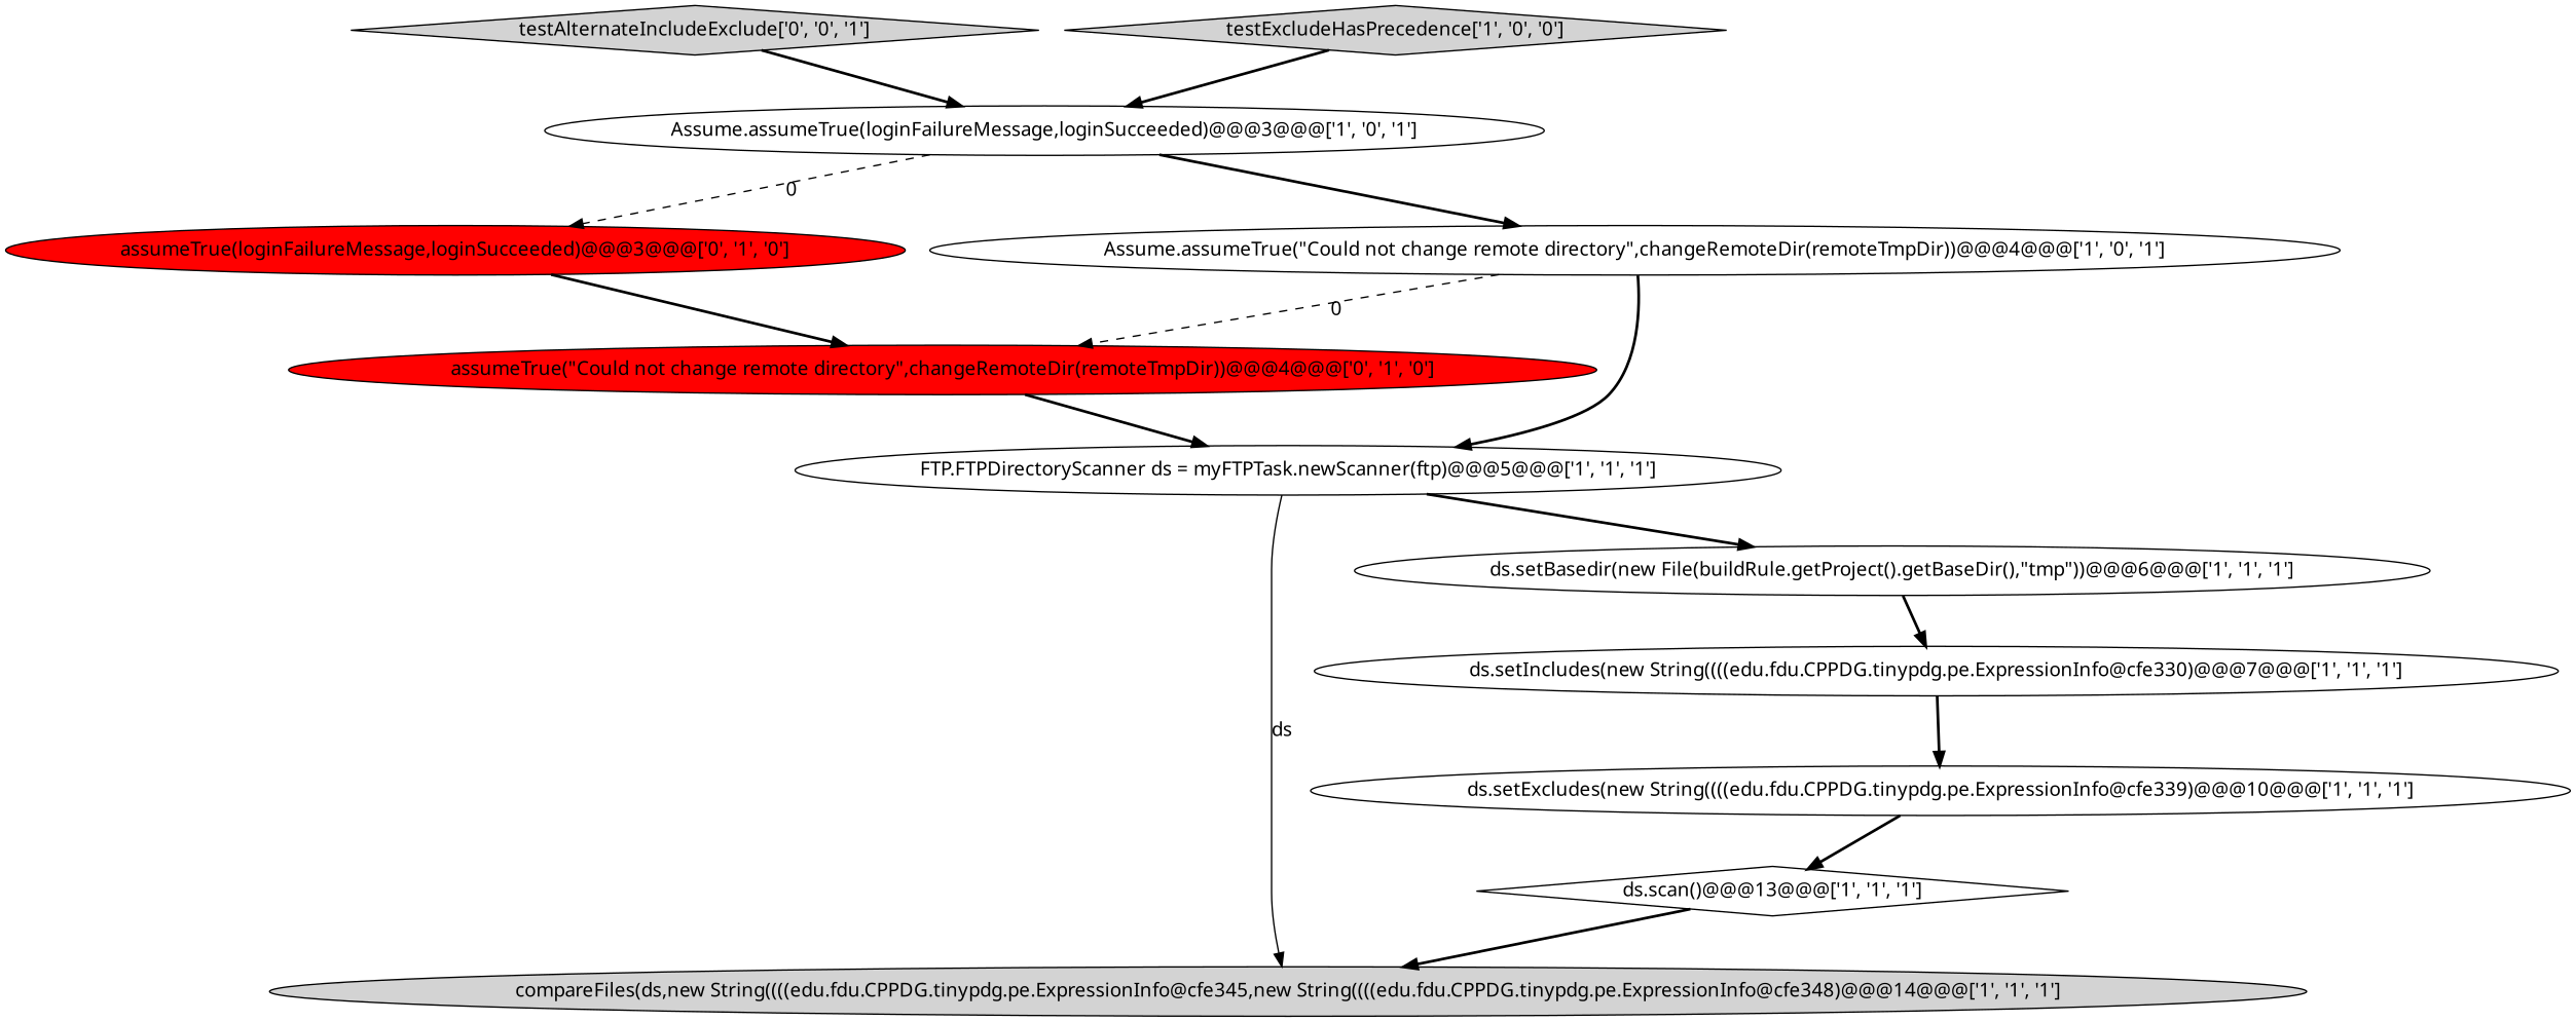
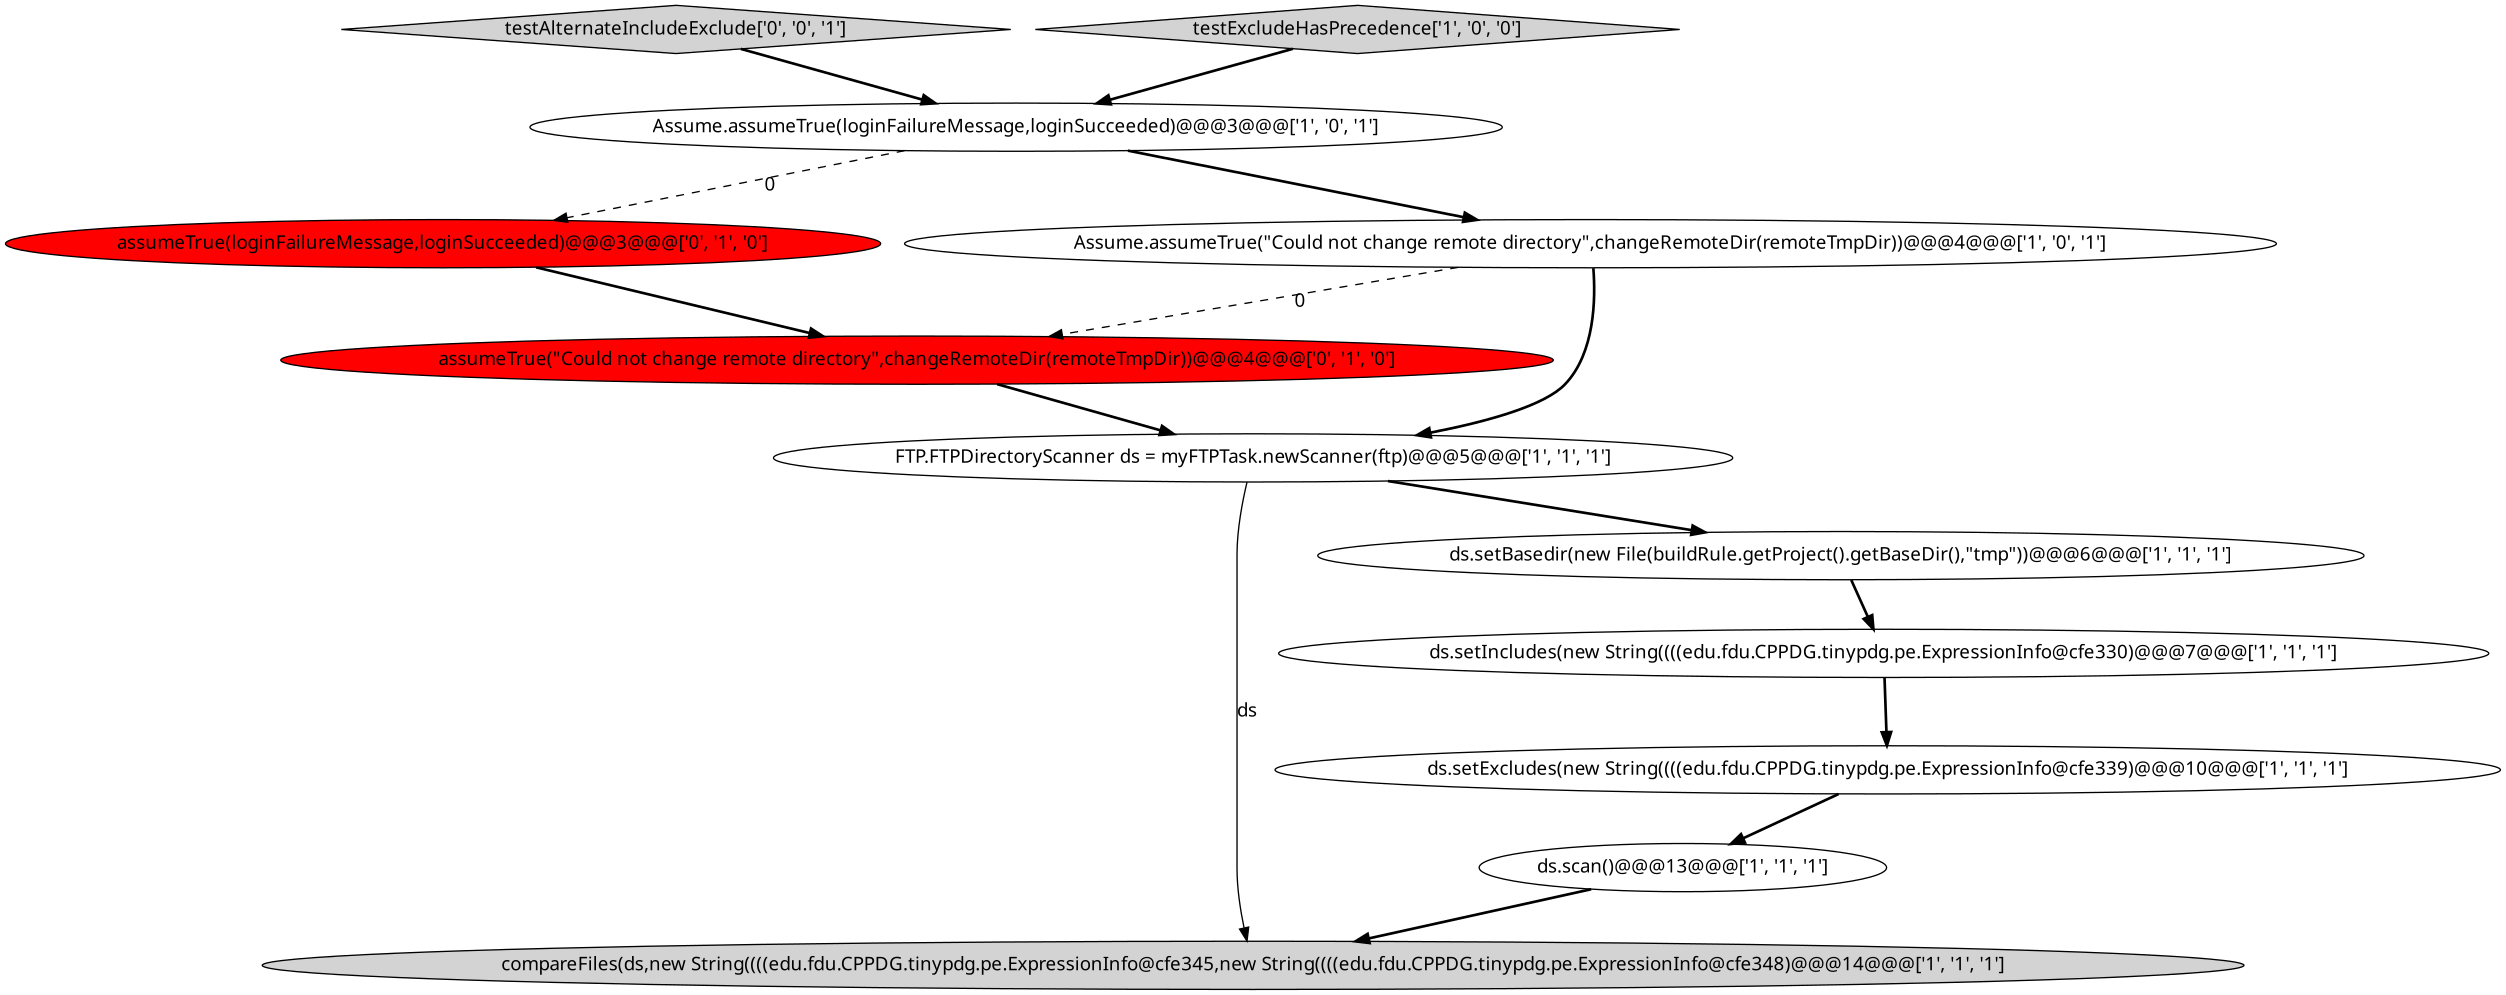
  digraph {
    fontname="Noto Sans"
    node [fillcolor=white fontname="Noto Sans" shape=ellipse style=filled]
    edge [fontname="Noto Sans" style=bold]
    n1 [fillcolor=red label="assumeTrue(loginFailureMessage,loginSucceeded)@@@3@@@['0', '1', '0']"]
    n2 [fillcolor=red label="assumeTrue(\"Could not change remote directory\",changeRemoteDir(remoteTmpDir))@@@4@@@['0', '1', '0']"]
    n3 [label="ds.setExcludes(new String((((edu.fdu.CPPDG.tinypdg.pe.ExpressionInfo@cfe339)@@@10@@@['1', '1', '1']"]
-   n4 [label="ds.scan()@@@13@@@['1', '1', '1']" shape=diamond]
+   n4 [label="ds.scan()@@@13@@@['1', '1', '1']"]
    n5 [fillcolor=lightgray label="compareFiles(ds,new String((((edu.fdu.CPPDG.tinypdg.pe.ExpressionInfo@cfe345,new String((((edu.fdu.CPPDG.tinypdg.pe.ExpressionInfo@cfe348)@@@14@@@['1', '1', '1']"]
    n6 [fillcolor=lightgray label="testAlternateIncludeExclude['0', '0', '1']" shape=diamond]
    n7 [label="Assume.assumeTrue(loginFailureMessage,loginSucceeded)@@@3@@@['1', '0', '1']"]
    n8 [label="Assume.assumeTrue(\"Could not change remote directory\",changeRemoteDir(remoteTmpDir))@@@4@@@['1', '0', '1']"]
    n9 [label="FTP.FTPDirectoryScanner ds = myFTPTask.newScanner(ftp)@@@5@@@['1', '1', '1']"]
    n10 [label="ds.setBasedir(new File(buildRule.getProject().getBaseDir(),\"tmp\"))@@@6@@@['1', '1', '1']"]
    n11 [label="ds.setIncludes(new String((((edu.fdu.CPPDG.tinypdg.pe.ExpressionInfo@cfe330)@@@7@@@['1', '1', '1']"]
    n12 [fillcolor=lightgray label="testExcludeHasPrecedence['1', '0', '0']" shape=diamond]
    n1 -> n2
    n2 -> n9
    n3 -> n4
    n4 -> n5
    n6 -> n7
    n7 -> n1 [label=0 style=dashed]
    n7 -> n8
    n8 -> n2 [label=0 style=dashed]
    n8 -> n9
    n9 -> n5 [label=ds style=solid]
    n9 -> n10
    n10 -> n11
    n11 -> n3
    n12 -> n7
  }
